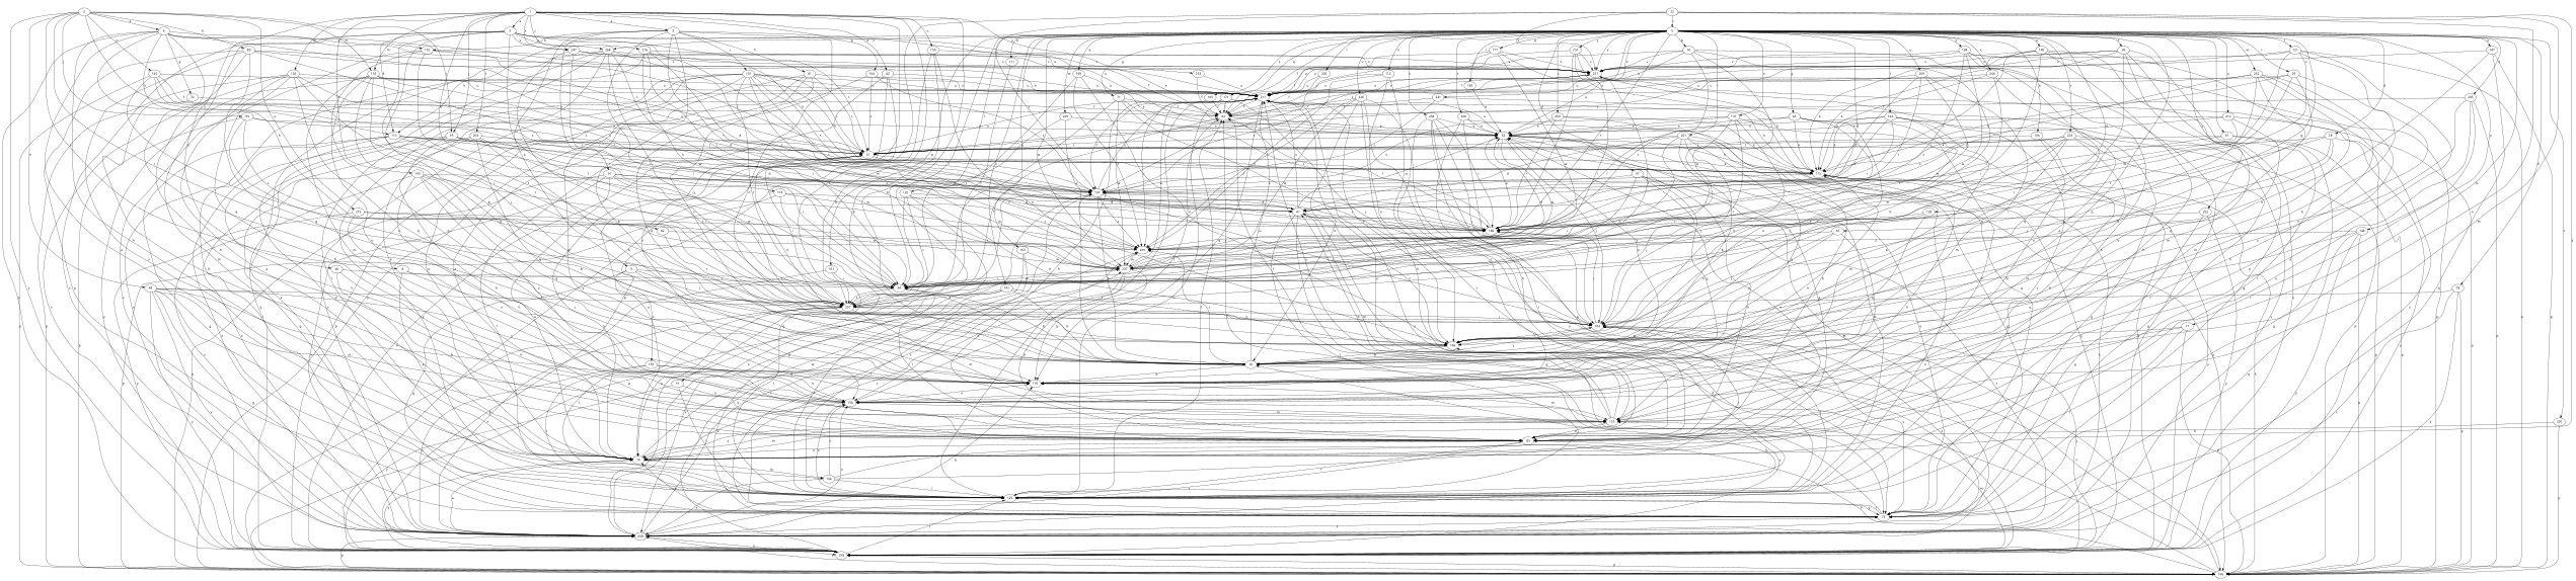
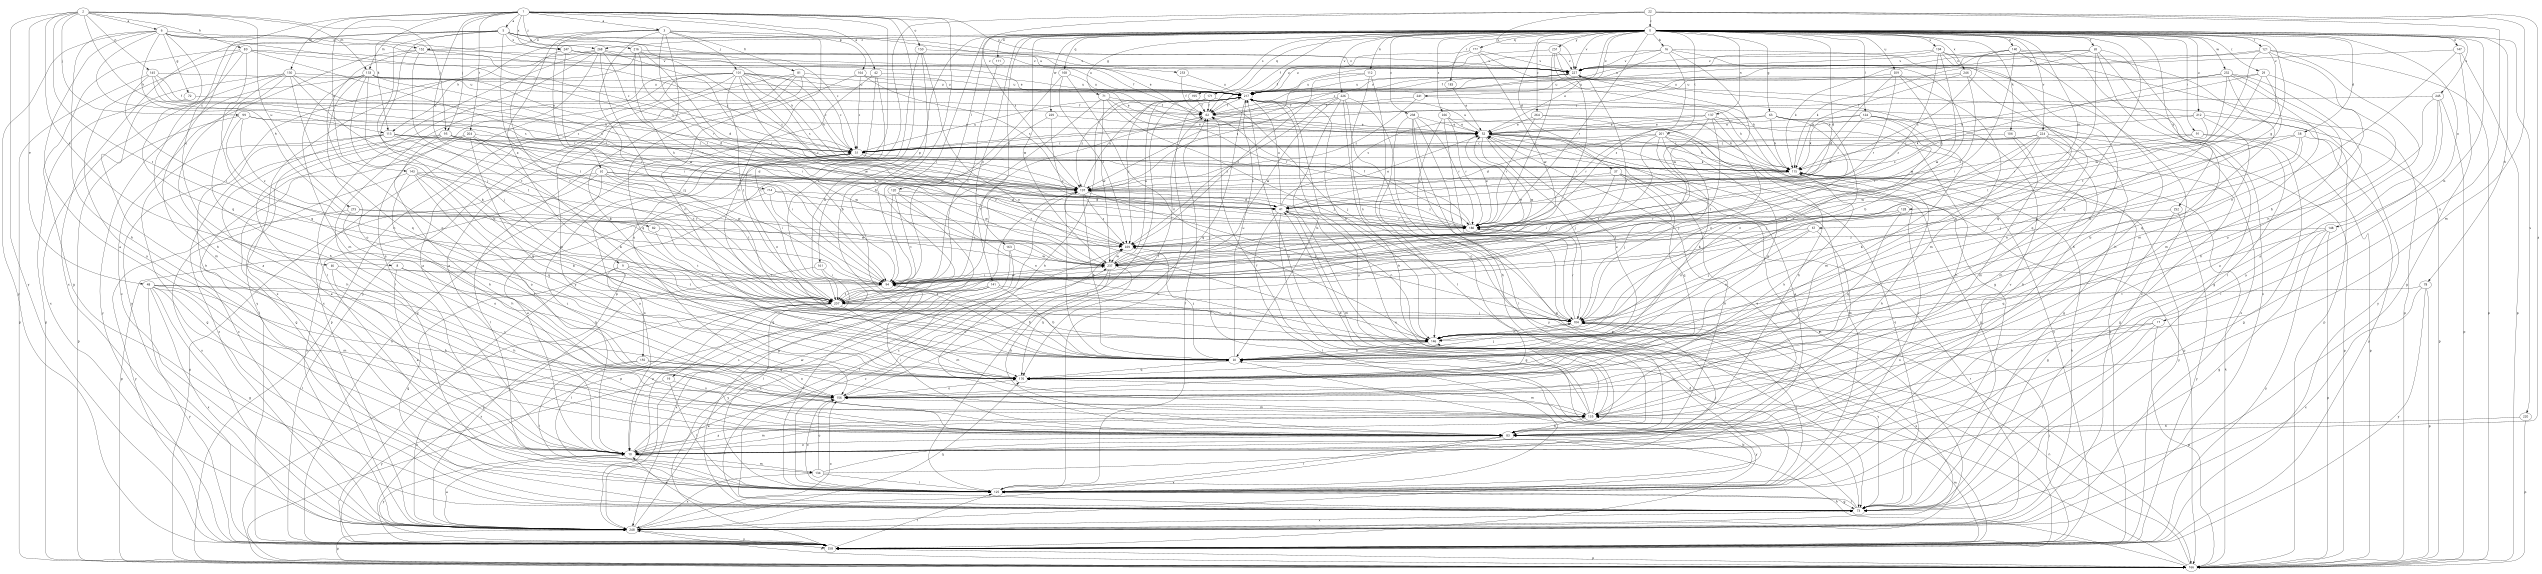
  strict digraph {
    fontname="Noto Sans"
    node [fontname="Noto Sans"]
    edge [fontname="Noto Sans"]
    0
    16
    17
    29
    31
    37
    38
    41
    58
    62
    63
    67
    71
    78
    91
    94
    106
    111
    112
    113
    120
    121
    124
    128
    137
    140
    141
    147
    148
    161
    163
    168
    171
    172
    176
    183
    186
    194
    195
-   200
    201
    209
    212
    220
    224
    226
    227
    229
    232
    237
    238
    241
    245
    246
    251
    252
    264
    266
    268
    20
    52
    217
    248
    269
    146
    125
    156
    166
    22
    197
    10
    135
    207
    115
    104
    83
    258
    73
    1
    3
    5
    19
    42
    46
    95
    130
    143
    150
    164
    204
    214
    247
    253
    9
    50
    81
    101
    152
    133
    134
    216
    2
    6
    8
    48
    80
    99
    145
    215
    72
    82
    155
    0 -> 16 [label=b]
    0 -> 17 [label=b]
    0 -> 29 [label=c]
    0 -> 31 [label=c]
    0 -> 37 [label=d]
    0 -> 38 [label=d]
    0 -> 41 [label=d]
    0 -> 58 [label=f]
    0 -> 62 [label=f]
    0 -> 63 [label=g]
    0 -> 67 [label=g]
    0 -> 71 [label=g]
    0 -> 78 [label=h]
    0 -> 91 [label=i]
    0 -> 94 [label=i]
    0 -> 106 [label=k]
    0 -> 111 [label=k]
    0 -> 112 [label=k]
    0 -> 113 [label=k]
    0 -> 120 [label=l]
    0 -> 121 [label=l]
    0 -> 124 [label=l]
    0 -> 128 [label=m]
    0 -> 137 [label=n]
    0 -> 140 [label=n]
    0 -> 141 [label=n]
    0 -> 147 [label=o]
    0 -> 148 [label=o]
    0 -> 161 [label=p]
    0 -> 163 [label=p]
    0 -> 168 [label=q]
    0 -> 171 [label=q]
    0 -> 172 [label=q]
    0 -> 176 [label=q]
    0 -> 183 [label=r]
    0 -> 186 [label=r]
    0 -> 194 [label=s]
    0 -> 195 [label=s]
-   0 -> 200 [label=t]
    0 -> 201 [label=t]
    0 -> 209 [label=u]
    0 -> 212 [label=u]
    0 -> 220 [label=v]
    0 -> 224 [label=v]
    0 -> 226 [label=v]
    0 -> 227 [label=v]
    0 -> 229 [label=w]
    0 -> 232 [label=w]
    0 -> 237 [label=w]
    0 -> 238 [label=x]
    0 -> 241 [label=x]
    0 -> 245 [label=x]
    0 -> 246 [label=x]
    0 -> 251 [label=y]
    0 -> 252 [label=y]
    0 -> 264 [label=z]
    0 -> 266 [label=z]
    0 -> 268 [label=z]
    16 -> 227 [label=v]
    16 -> 237 [label=w]
    16 -> 20 [label=b]
    16 -> 52 [label=e]
    16 -> 217 [label=u]
    16 -> 248 [label=x]
    16 -> 269 [label=z]
    17 -> 146 [label=n]
    17 -> 125 [label=l]
    17 -> 156 [label=o]
    17 -> 166 [label=p]
    29 -> 20 [label=b]
    29 -> 217 [label=u]
    29 -> 156 [label=o]
    29 -> 207 [label=t]
    29 -> 115 [label=k]
    31 -> 217 [label=u]
    31 -> 269 [label=z]
    31 -> 146 [label=n]
    31 -> 125 [label=l]
    31 -> 10 [label=a]
    31 -> 115 [label=k]
    37 -> 94 [label=i]
    37 -> 176 [label=q]
    37 -> 197 [label=s]
    37 -> 104 [label=j]
    37 -> 83 [label=h]
    38 -> 31 [label=c]
    38 -> 94 [label=i]
    38 -> 146 [label=n]
    38 -> 104 [label=j]
    38 -> 258 [label=y]
    41 -> 186 [label=r]
    41 -> 52 [label=e]
    41 -> 217 [label=u]
    41 -> 146 [label=n]
    41 -> 125 [label=l]
    41 -> 135 [label=m]
    41 -> 73 [label=g]
    58 -> 62 [label=f]
    58 -> 176 [label=q]
    58 -> 227 [label=v]
    58 -> 125 [label=l]
    58 -> 135 [label=m]
    58 -> 115 [label=k]
    58 -> 73 [label=g]
    62 -> 52 [label=e]
    63 -> 94 [label=i]
    63 -> 186 [label=r]
    63 -> 52 [label=e]
    63 -> 146 [label=n]
    63 -> 115 [label=k]
    63 -> 83 [label=h]
    67 -> 269 [label=z]
    67 -> 146 [label=n]
    67 -> 156 [label=o]
    67 -> 104 [label=j]
    71 -> 62 [label=f]
    71 -> 94 [label=i]
    71 -> 186 [label=r]
    71 -> 237 [label=w]
    71 -> 104 [label=j]
    78 -> 248 [label=x]
    78 -> 166 [label=p]
    78 -> 207 [label=t]
    78 -> 258 [label=y]
    91 -> 31 [label=c]
    91 -> 186 [label=r]
    91 -> 166 [label=p]
    91 -> 73 [label=g]
    94 -> 237 [label=w]
    94 -> 20 [label=b]
    94 -> 207 [label=t]
    106 -> 31 [label=c]
    106 -> 135 [label=m]
    106 -> 83 [label=h]
    111 -> 207 [label=t]
    112 -> 217 [label=u]
    112 -> 269 [label=z]
    112 -> 146 [label=n]
    112 -> 125 [label=l]
    113 -> 31 [label=c]
    113 -> 41 [label=d]
    113 -> 269 [label=z]
    113 -> 125 [label=l]
    113 -> 115 [label=k]
    113 -> 83 [label=h]
    113 -> 73 [label=g]
    120 -> 41 [label=d]
    120 -> 94 [label=i]
    120 -> 146 [label=n]
    120 -> 207 [label=t]
    120 -> 73 [label=g]
    121 -> 31 [label=c]
    121 -> 227 [label=v]
    121 -> 237 [label=w]
    121 -> 20 [label=b]
    121 -> 166 [label=p]
    121 -> 10 [label=a]
    121 -> 207 [label=t]
    124 -> 41 [label=d]
    124 -> 52 [label=e]
    124 -> 135 [label=m]
    124 -> 115 [label=k]
    124 -> 104 [label=j]
    124 -> 73 [label=g]
    128 -> 176 [label=q]
    128 -> 186 [label=r]
    128 -> 146 [label=n]
    137 -> 94 [label=i]
    137 -> 52 [label=e]
    137 -> 146 [label=n]
    137 -> 197 [label=s]
    137 -> 207 [label=t]
    137 -> 258 [label=y]
    140 -> 94 [label=i]
    140 -> 227 [label=v]
    140 -> 248 [label=x]
    140 -> 197 [label=s]
    140 -> 115 [label=k]
    140 -> 83 [label=h]
    140 -> 258 [label=y]
    141 -> 20 [label=b]
    141 -> 248 [label=x]
    141 -> 146 [label=n]
    141 -> 125 [label=l]
    141 -> 207 [label=t]
    147 -> 227 [label=v]
    147 -> 146 [label=n]
    147 -> 166 [label=p]
    147 -> 73 [label=g]
    148 -> 176 [label=q]
    148 -> 269 [label=z]
    148 -> 166 [label=p]
    148 -> 258 [label=y]
    148 -> 73 [label=g]
    161 -> 94 [label=i]
    161 -> 125 [label=l]
    161 -> 258 [label=y]
    163 -> 237 [label=w]
    163 -> 125 [label=l]
    163 -> 258 [label=y]
    168 -> 94 [label=i]
    168 -> 217 [label=u]
    168 -> 269 [label=z]
    168 -> 146 [label=n]
    171 -> 62 [label=f]
    171 -> 269 [label=z]
    171 -> 197 [label=s]
    171 -> 104 [label=j]
    172 -> 227 [label=v]
    172 -> 237 [label=w]
    172 -> 217 [label=u]
    172 -> 197 [label=s]
    172 -> 73 [label=g]
    176 -> 156 [label=o]
    176 -> 135 [label=m]
    183 -> 52 [label=e]
    186 -> 62 [label=f]
    186 -> 52 [label=e]
    186 -> 269 [label=z]
    186 -> 197 [label=s]
    194 -> 176 [label=q]
    194 -> 227 [label=v]
    194 -> 237 [label=w]
    194 -> 217 [label=u]
    194 -> 269 [label=z]
    194 -> 166 [label=p]
    194 -> 83 [label=h]
    195 -> 62 [label=f]
    195 -> 83 [label=h]
-   200 -> 62 [label=f]
-   200 -> 217 [label=u]
    201 -> 31 [label=c]
    201 -> 41 [label=d]
    201 -> 176 [label=q]
    201 -> 20 [label=b]
    201 -> 125 [label=l]
    201 -> 207 [label=t]
    201 -> 104 [label=j]
    201 -> 73 [label=g]
    209 -> 41 [label=d]
    209 -> 186 [label=r]
    209 -> 237 [label=w]
    209 -> 217 [label=u]
    209 -> 135 [label=m]
    212 -> 186 [label=r]
    212 -> 20 [label=b]
    212 -> 52 [label=e]
    212 -> 166 [label=p]
    212 -> 115 [label=k]
    220 -> 166 [label=p]
    220 -> 83 [label=h]
    224 -> 31 [label=c]
    224 -> 237 [label=w]
    224 -> 20 [label=b]
    224 -> 166 [label=p]
    224 -> 197 [label=s]
    224 -> 135 [label=m]
    224 -> 104 [label=j]
    224 -> 73 [label=g]
    226 -> 62 [label=f]
    226 -> 237 [label=w]
    226 -> 20 [label=b]
    226 -> 269 [label=z]
    226 -> 166 [label=p]
    226 -> 83 [label=h]
    226 -> 258 [label=y]
    227 -> 217 [label=u]
    227 -> 166 [label=p]
    227 -> 197 [label=s]
    227 -> 115 [label=k]
    229 -> 52 [label=e]
    229 -> 248 [label=x]
    229 -> 269 [label=z]
    232 -> 41 [label=d]
    232 -> 176 [label=q]
    232 -> 20 [label=b]
    232 -> 217 [label=u]
    232 -> 10 [label=a]
    232 -> 135 [label=m]
    232 -> 83 [label=h]
    237 -> 94 [label=i]
    237 -> 176 [label=q]
    237 -> 52 [label=e]
    237 -> 217 [label=u]
    237 -> 156 [label=o]
    237 -> 83 [label=h]
    238 -> 186 [label=r]
    238 -> 52 [label=e]
    238 -> 125 [label=l]
    238 -> 156 [label=o]
    238 -> 104 [label=j]
    238 -> 73 [label=g]
    241 -> 62 [label=f]
    241 -> 248 [label=x]
    241 -> 197 [label=s]
    245 -> 62 [label=f]
    245 -> 146 [label=n]
    245 -> 125 [label=l]
    245 -> 166 [label=p]
    245 -> 10 [label=a]
    246 -> 176 [label=q]
    246 -> 217 [label=u]
    246 -> 269 [label=z]
    246 -> 115 [label=k]
    251 -> 62 [label=f]
    251 -> 94 [label=i]
    251 -> 186 [label=r]
    251 -> 227 [label=v]
    251 -> 207 [label=t]
    252 -> 186 [label=r]
    252 -> 258 [label=y]
    252 -> 73 [label=g]
    264 -> 186 [label=r]
    264 -> 52 [label=e]
    264 -> 115 [label=k]
    264 -> 83 [label=h]
-   124 -> 186 [label=r]
+   266 -> 186 [label=r]
    266 -> 52 [label=e]
    266 -> 104 [label=j]
    266 -> 83 [label=h]
    266 -> 258 [label=y]
    268 -> 94 [label=i]
    268 -> 186 [label=r]
    268 -> 227 [label=v]
    268 -> 248 [label=x]
    268 -> 125 [label=l]
    268 -> 10 [label=a]
    268 -> 104 [label=j]
    268 -> 258 [label=y]
    20 -> 176 [label=q]
    20 -> 52 [label=e]
    20 -> 217 [label=u]
    20 -> 269 [label=z]
    20 -> 197 [label=s]
    20 -> 104 [label=j]
    20 -> 258 [label=y]
    52 -> 31 [label=c]
    52 -> 237 [label=w]
    52 -> 217 [label=u]
    52 -> 125 [label=l]
    52 -> 166 [label=p]
    52 -> 10 [label=a]
    52 -> 115 [label=k]
    52 -> 104 [label=j]
    217 -> 62 [label=f]
    217 -> 176 [label=q]
    217 -> 227 [label=v]
    217 -> 146 [label=n]
    217 -> 125 [label=l]
    217 -> 115 [label=k]
    248 -> 176 [label=q]
    248 -> 186 [label=r]
    248 -> 20 [label=b]
    248 -> 52 [label=e]
    248 -> 269 [label=z]
    248 -> 156 [label=o]
    248 -> 166 [label=p]
    248 -> 197 [label=s]
    248 -> 10 [label=a]
    248 -> 115 [label=k]
    248 -> 258 [label=y]
    269 -> 237 [label=w]
    146 -> 20 [label=b]
    125 -> 62 [label=f]
    125 -> 227 [label=v]
    125 -> 217 [label=u]
    125 -> 156 [label=o]
    125 -> 104 [label=j]
    125 -> 73 [label=g]
    156 -> 62 [label=f]
    156 -> 10 [label=a]
    156 -> 135 [label=m]
    156 -> 115 [label=k]
    166 -> 41 [label=d]
    166 -> 248 [label=x]
    166 -> 146 [label=n]
    166 -> 115 [label=k]
    166 -> 83 [label=h]
    22 -> 0 [label=c]
    22 -> 227 [label=v]
    22 -> 156 [label=o]
    22 -> 166 [label=p]
    22 -> 197 [label=s]
    22 -> 10 [label=a]
    22 -> 135 [label=m]
    197 -> 41 [label=d]
    197 -> 20 [label=b]
    197 -> 217 [label=u]
    197 -> 269 [label=z]
    197 -> 166 [label=p]
    197 -> 104 [label=j]
    10 -> 31 [label=c]
    10 -> 237 [label=w]
    10 -> 217 [label=u]
    10 -> 135 [label=m]
    10 -> 258 [label=y]
    10 -> 134 [label=m]
    135 -> 41 [label=d]
    135 -> 62 [label=f]
    135 -> 217 [label=u]
    135 -> 10 [label=a]
    135 -> 83 [label=h]
    207 -> 62 [label=f]
    207 -> 248 [label=x]
    207 -> 125 [label=l]
    207 -> 10 [label=a]
    207 -> 135 [label=m]
    207 -> 104 [label=j]
    115 -> 197 [label=s]
    115 -> 83 [label=h]
    115 -> 258 [label=y]
    104 -> 186 [label=r]
    104 -> 248 [label=x]
    104 -> 146 [label=n]
    83 -> 94 [label=i]
    83 -> 248 [label=x]
    83 -> 125 [label=l]
    83 -> 10 [label=a]
    258 -> 217 [label=u]
    258 -> 125 [label=l]
    258 -> 166 [label=p]
    258 -> 135 [label=m]
    258 -> 104 [label=j]
    73 -> 62 [label=f]
    73 -> 52 [label=e]
    73 -> 248 [label=x]
    73 -> 269 [label=z]
    73 -> 125 [label=l]
    73 -> 197 [label=s]
    73 -> 10 [label=a]
    73 -> 104 [label=y]
    1 -> 113 [label=k]
    1 -> 268 [label=z]
    1 -> 20 [label=b]
    1 -> 258 [label=y]
    1 -> 3 [label=a]
    1 -> 5 [label=a]
    1 -> 19 [label=b]
    1 -> 42 [label=e]
    1 -> 46 [label=e]
    1 -> 95 [label=j]
    1 -> 130 [label=m]
    1 -> 143 [label=n]
    1 -> 150 [label=o]
    1 -> 164 [label=p]
    1 -> 204 [label=t]
    1 -> 214 [label=u]
    1 -> 247 [label=x]
    1 -> 253 [label=y]
    3 -> 94 [label=i]
    3 -> 186 [label=r]
    3 -> 52 [label=e]
    3 -> 146 [label=n]
    3 -> 258 [label=y]
    3 -> 9 [label=a]
    3 -> 50 [label=e]
    3 -> 81 [label=h]
    3 -> 101 [label=j]
    3 -> 152 [label=o]
    5 -> 31 [label=c]
    5 -> 20 [label=b]
    5 -> 217 [label=u]
    5 -> 248 [label=x]
    5 -> 207 [label=t]
    5 -> 115 [label=k]
    5 -> 104 [label=j]
    5 -> 247 [label=x]
    5 -> 133 [label=m]
    5 -> 134 [label=m]
    5 -> 216 [label=u]
    19 -> 125 [label=l]
    19 -> 156 [label=o]
    19 -> 258 [label=y]
    42 -> 217 [label=u]
    42 -> 156 [label=o]
    42 -> 207 [label=t]
    42 -> 258 [label=y]
    46 -> 94 [label=i]
    46 -> 10 [label=a]
    46 -> 83 [label=h]
    95 -> 31 [label=c]
    95 -> 94 [label=i]
    95 -> 237 [label=w]
    95 -> 248 [label=x]
    95 -> 10 [label=a]
    95 -> 83 [label=h]
    130 -> 176 [label=q]
    130 -> 217 [label=u]
    130 -> 248 [label=x]
    130 -> 166 [label=p]
    130 -> 197 [label=s]
    130 -> 10 [label=a]
    130 -> 207 [label=t]
    130 -> 83 [label=h]
    143 -> 176 [label=q]
    143 -> 237 [label=w]
    143 -> 20 [label=b]
    143 -> 248 [label=x]
    143 -> 156 [label=o]
    143 -> 197 [label=s]
    143 -> 83 [label=h]
    150 -> 227 [label=v]
    150 -> 20 [label=b]
    150 -> 146 [label=n]
    150 -> 207 [label=t]
    164 -> 31 [label=c]
    164 -> 176 [label=q]
    164 -> 217 [label=u]
    164 -> 197 [label=s]
    204 -> 31 [label=c]
    204 -> 176 [label=q]
    204 -> 20 [label=b]
    204 -> 248 [label=x]
    204 -> 207 [label=t]
    204 -> 73 [label=g]
    214 -> 41 [label=d]
    214 -> 94 [label=i]
    214 -> 269 [label=z]
    214 -> 166 [label=p]
    247 -> 62 [label=f]
    247 -> 94 [label=i]
    247 -> 227 [label=v]
    247 -> 207 [label=t]
    253 -> 62 [label=f]
    253 -> 217 [label=u]
    9 -> 94 [label=i]
    9 -> 176 [label=q]
    9 -> 207 [label=t]
    9 -> 73 [label=g]
    9 -> 155 [label=o]
    50 -> 94 [label=i]
    50 -> 237 [label=w]
    50 -> 248 [label=x]
    50 -> 166 [label=p]
    50 -> 197 [label=s]
    50 -> 10 [label=a]
    50 -> 207 [label=t]
    81 -> 31 [label=c]
    81 -> 20 [label=b]
    81 -> 217 [label=u]
    81 -> 146 [label=n]
    81 -> 166 [label=p]
    81 -> 10 [label=a]
    101 -> 31 [label=c]
    101 -> 186 [label=r]
    101 -> 237 [label=w]
    101 -> 52 [label=e]
    101 -> 217 [label=u]
    101 -> 248 [label=x]
    101 -> 125 [label=l]
    101 -> 197 [label=s]
    101 -> 10 [label=a]
    101 -> 135 [label=m]
    101 -> 207 [label=t]
    101 -> 115 [label=k]
    152 -> 31 [label=c]
    152 -> 227 [label=v]
    152 -> 248 [label=x]
    152 -> 156 [label=o]
    152 -> 207 [label=t]
    133 -> 41 [label=d]
    133 -> 186 [label=r]
    133 -> 20 [label=b]
    133 -> 217 [label=u]
    133 -> 156 [label=o]
    133 -> 135 [label=m]
    133 -> 104 [label=j]
    133 -> 258 [label=y]
    134 -> 52 [label=e]
    134 -> 248 [label=x]
    134 -> 125 [label=l]
    134 -> 156 [label=o]
    134 -> 104 [label=j]
    216 -> 41 [label=d]
    216 -> 186 [label=r]
    216 -> 227 [label=v]
    216 -> 237 [label=w]
    216 -> 197 [label=s]
    216 -> 258 [label=y]
    2 -> 197 [label=s]
    2 -> 207 [label=t]
    2 -> 258 [label=y]
    2 -> 95 [label=j]
    2 -> 133 [label=m]
    2 -> 6 [label=a]
    2 -> 8 [label=a]
    2 -> 48 [label=e]
    2 -> 80 [label=h]
    2 -> 99 [label=j]
    2 -> 145 [label=n]
    2 -> 215 [label=u]
    6 -> 31 [label=c]
    6 -> 113 [label=k]
    6 -> 176 [label=q]
    6 -> 52 [label=e]
    6 -> 197 [label=s]
    6 -> 10 [label=a]
    6 -> 83 [label=h]
    6 -> 258 [label=y]
    6 -> 152 [label=o]
    6 -> 72 [label=g]
    6 -> 82 [label=h]
    8 -> 94 [label=i]
    8 -> 176 [label=q]
    8 -> 83 [label=h]
    48 -> 176 [label=c]
    48 -> 248 [label=x]
    48 -> 125 [label=l]
    48 -> 156 [label=o]
    48 -> 135 [label=m]
    48 -> 207 [label=t]
    48 -> 258 [label=y]
    48 -> 73 [label=g]
    80 -> 176 [label=q]
    80 -> 186 [label=r]
    80 -> 227 [label=v]
    80 -> 217 [label=u]
    80 -> 10 [label=a]
    80 -> 83 [label=h]
    80 -> 73 [label=g]
    99 -> 31 [label=c]
    99 -> 52 [label=e]
    99 -> 269 [label=z]
    99 -> 146 [label=n]
    99 -> 166 [label=p]
    145 -> 62 [label=f]
    145 -> 94 [label=i]
    145 -> 217 [label=u]
    145 -> 166 [label=p]
    145 -> 197 [label=s]
    145 -> 115 [label=k]
    215 -> 186 [label=r]
    215 -> 237 [label=w]
    215 -> 156 [label=o]
    215 -> 258 [label=y]
    72 -> 62 [label=f]
    72 -> 83 [label=h]
    82 -> 269 [label=z]
    82 -> 207 [label=t]
    155 -> 176 [label=q]
    155 -> 248 [label=x]
    155 -> 125 [label=l]
    155 -> 156 [label=o]
  }
